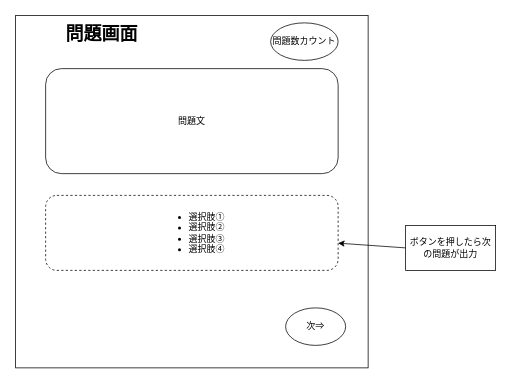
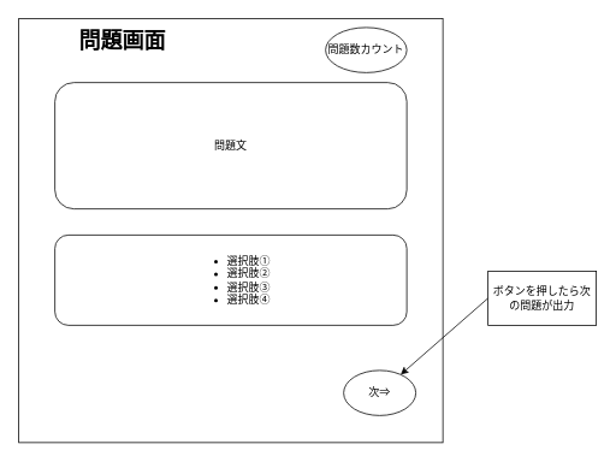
  <mxCell id="0" />
  <mxCell id="1" parent="0" />
  <mxCell id="2" value="&lt;h1 style=&quot;&quot;&gt;&lt;br&gt;&lt;/h1&gt;" style="whiteSpace=wrap;html=1;aspect=fixed;align=center;" vertex="1" parent="1"><mxGeometry x="20" y="20" width="470" height="470" as="geometry" /></mxCell>
  <mxCell id="3" value="&lt;h1 style=&quot;text-align: justify;&quot;&gt;問題画面&lt;/h1&gt;" style="text;html=1;align=center;verticalAlign=middle;whiteSpace=wrap;rounded=0;" vertex="1" parent="1"><mxGeometry x="75" y="30" width="120" height="30" as="geometry" /></mxCell>
  <mxCell id="4" value="問題文" style="rounded=1;whiteSpace=wrap;html=1;" vertex="1" parent="1"><mxGeometry x="60" y="91" width="390" height="140" as="geometry" /></mxCell>
- <mxCell id="5" value="&lt;ul&gt;&lt;li&gt;選択肢①&lt;/li&gt;&lt;li&gt;選択肢②&lt;/li&gt;&lt;li&gt;選択肢③&lt;/li&gt;&lt;li&gt;選択肢④&lt;/li&gt;&lt;/ul&gt;" style="rounded=1;whiteSpace=wrap;html=1;dashed=1;" vertex="1" parent="1"><mxGeometry x="60" y="260" width="390" height="100" as="geometry" /></mxCell>
+ <mxCell id="5" value="&lt;ul&gt;&lt;li&gt;選択肢①&lt;/li&gt;&lt;li&gt;選択肢②&lt;/li&gt;&lt;li&gt;選択肢③&lt;/li&gt;&lt;li&gt;選択肢④&lt;/li&gt;&lt;/ul&gt;" style="rounded=1;whiteSpace=wrap;html=1;" vertex="1" parent="1"><mxGeometry x="60" y="260" width="390" height="100" as="geometry" /></mxCell>
  <mxCell id="6" value="次⇒" style="ellipse;whiteSpace=wrap;html=1;" vertex="1" parent="1"><mxGeometry x="380" y="410" width="80" height="50" as="geometry" /></mxCell>
- <mxCell id="7" value="" style="endArrow=classic;html=1;rounded=0;exitX=0;exitY=0.5;exitDx=0;exitDy=0;" edge="1" parent="1" source="8" target="5"><mxGeometry width="50" height="50" relative="1" as="geometry"><mxPoint x="530" y="330" as="sourcePoint" /><mxPoint x="580" y="280" as="targetPoint" /></mxGeometry></mxCell>
+ <mxCell id="7" value="" style="endArrow=classic;html=1;rounded=0;exitX=0;exitY=0.5;exitDx=0;exitDy=0;" edge="1" parent="1" source="8" target="6"><mxGeometry width="50" height="50" relative="1" as="geometry"><mxPoint x="530" y="330" as="sourcePoint" /><mxPoint x="580" y="280" as="targetPoint" /></mxGeometry></mxCell>
  <mxCell id="8" value="ボタンを押したら次の問題が出力" style="rounded=0;whiteSpace=wrap;html=1;" vertex="1" parent="1"><mxGeometry x="540" y="300" width="120" height="60" as="geometry" /></mxCell>
  <mxCell id="9" value="問題数カウント" style="ellipse;whiteSpace=wrap;html=1;" vertex="1" parent="1"><mxGeometry x="360" y="30" width="90" height="50" as="geometry" /></mxCell>
